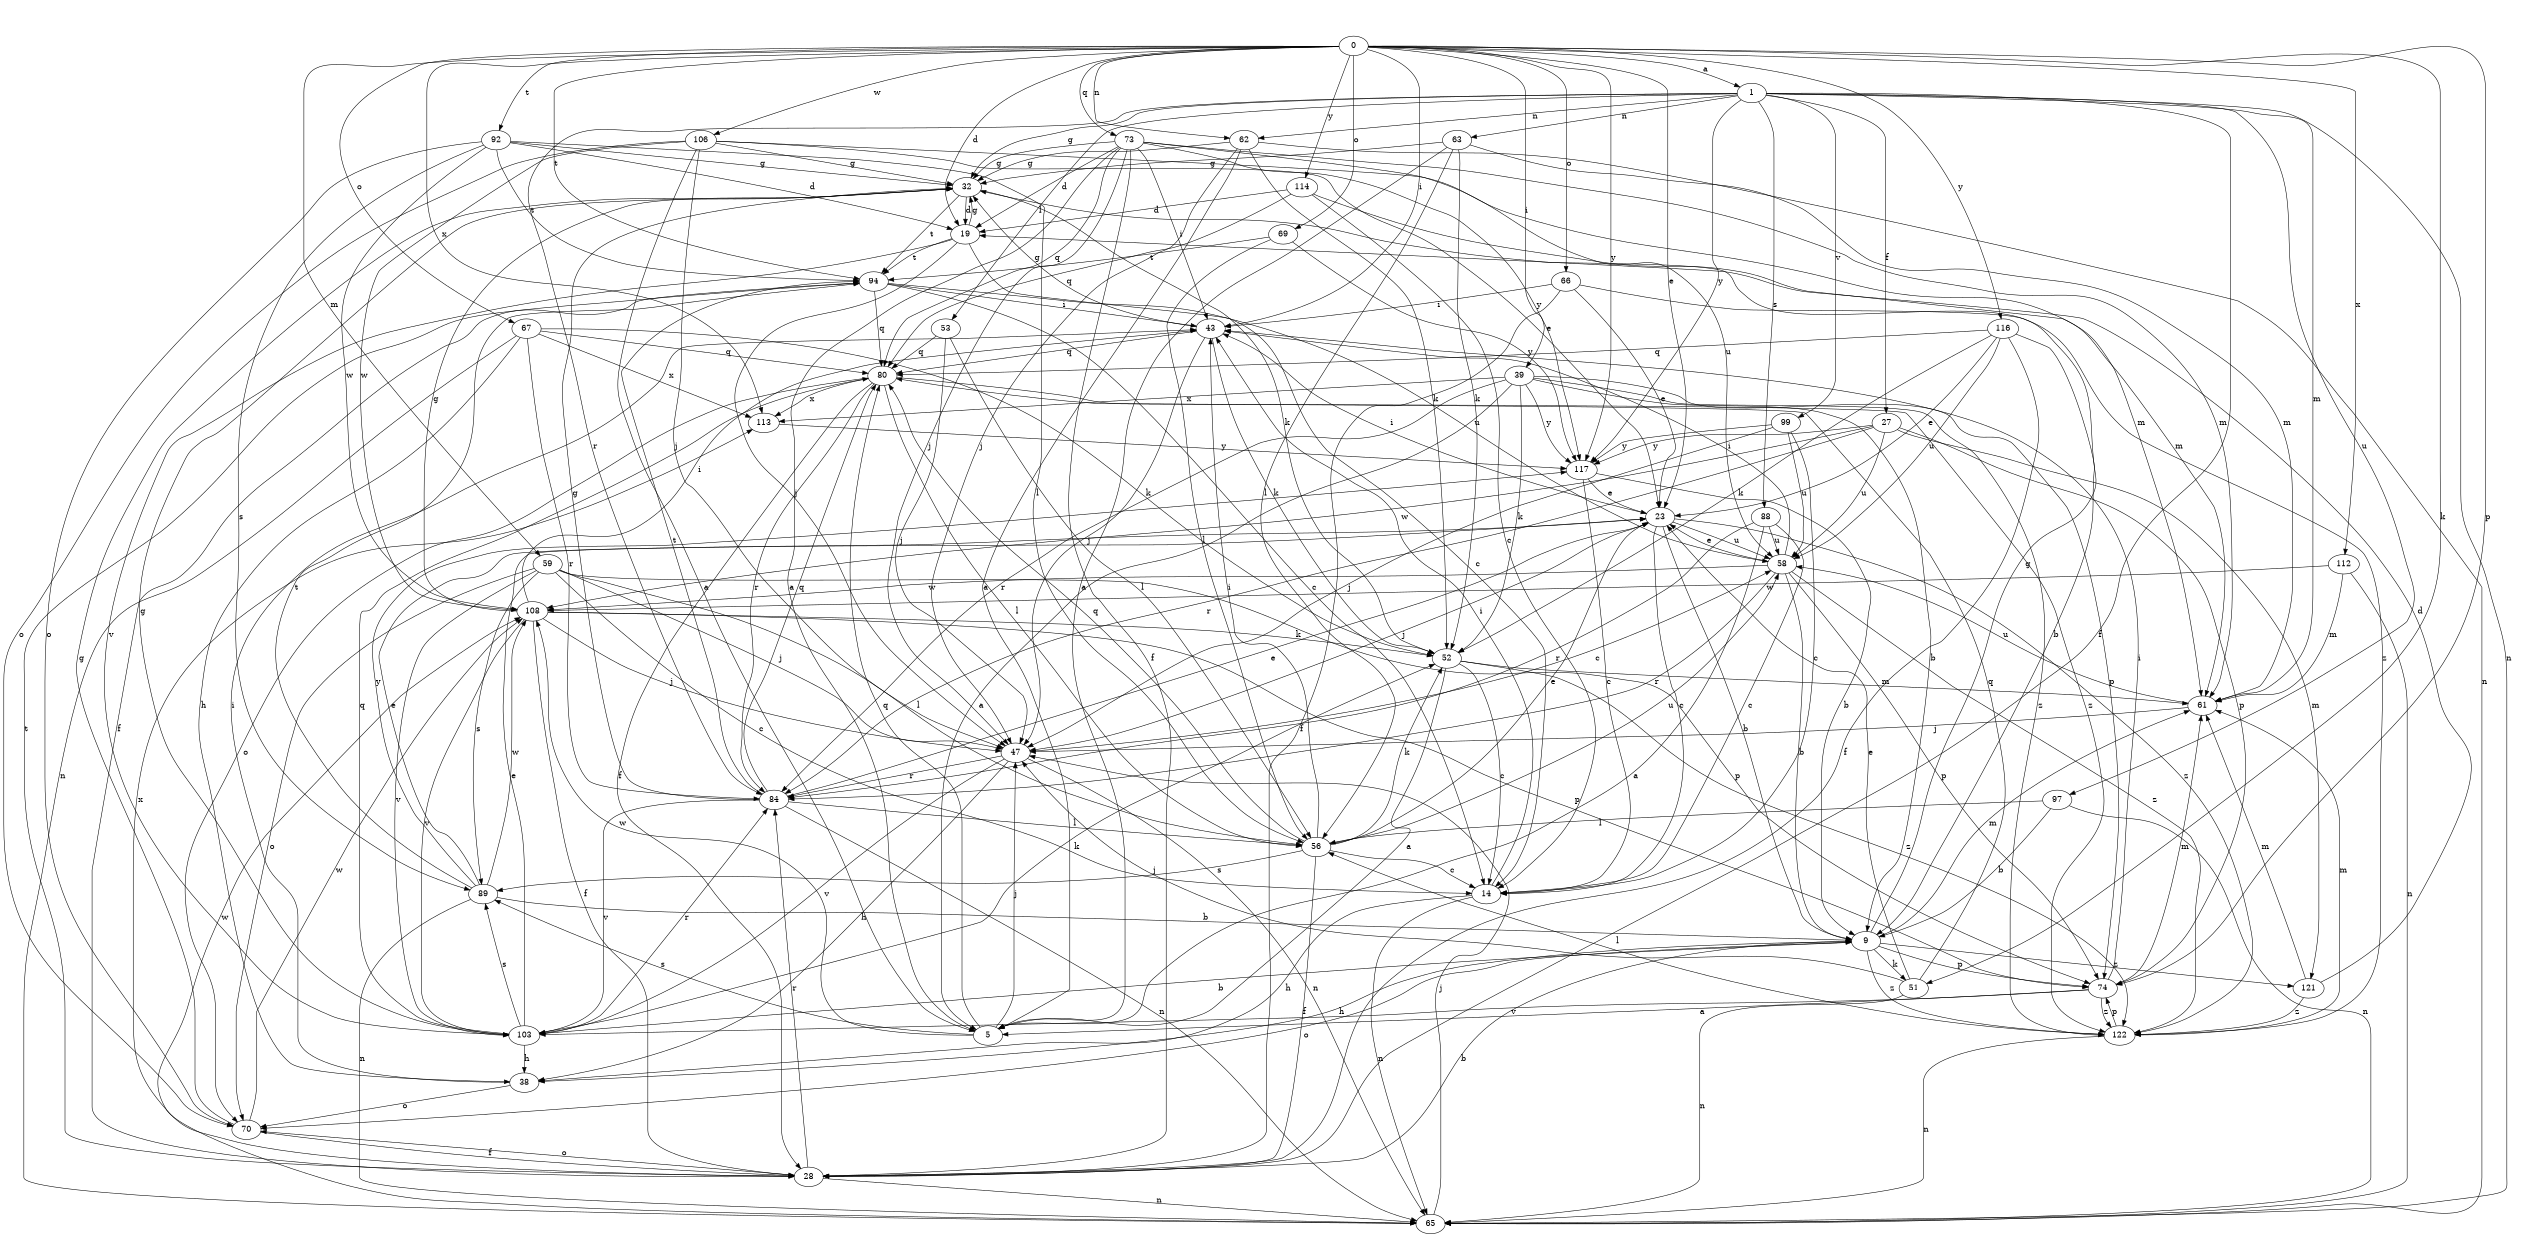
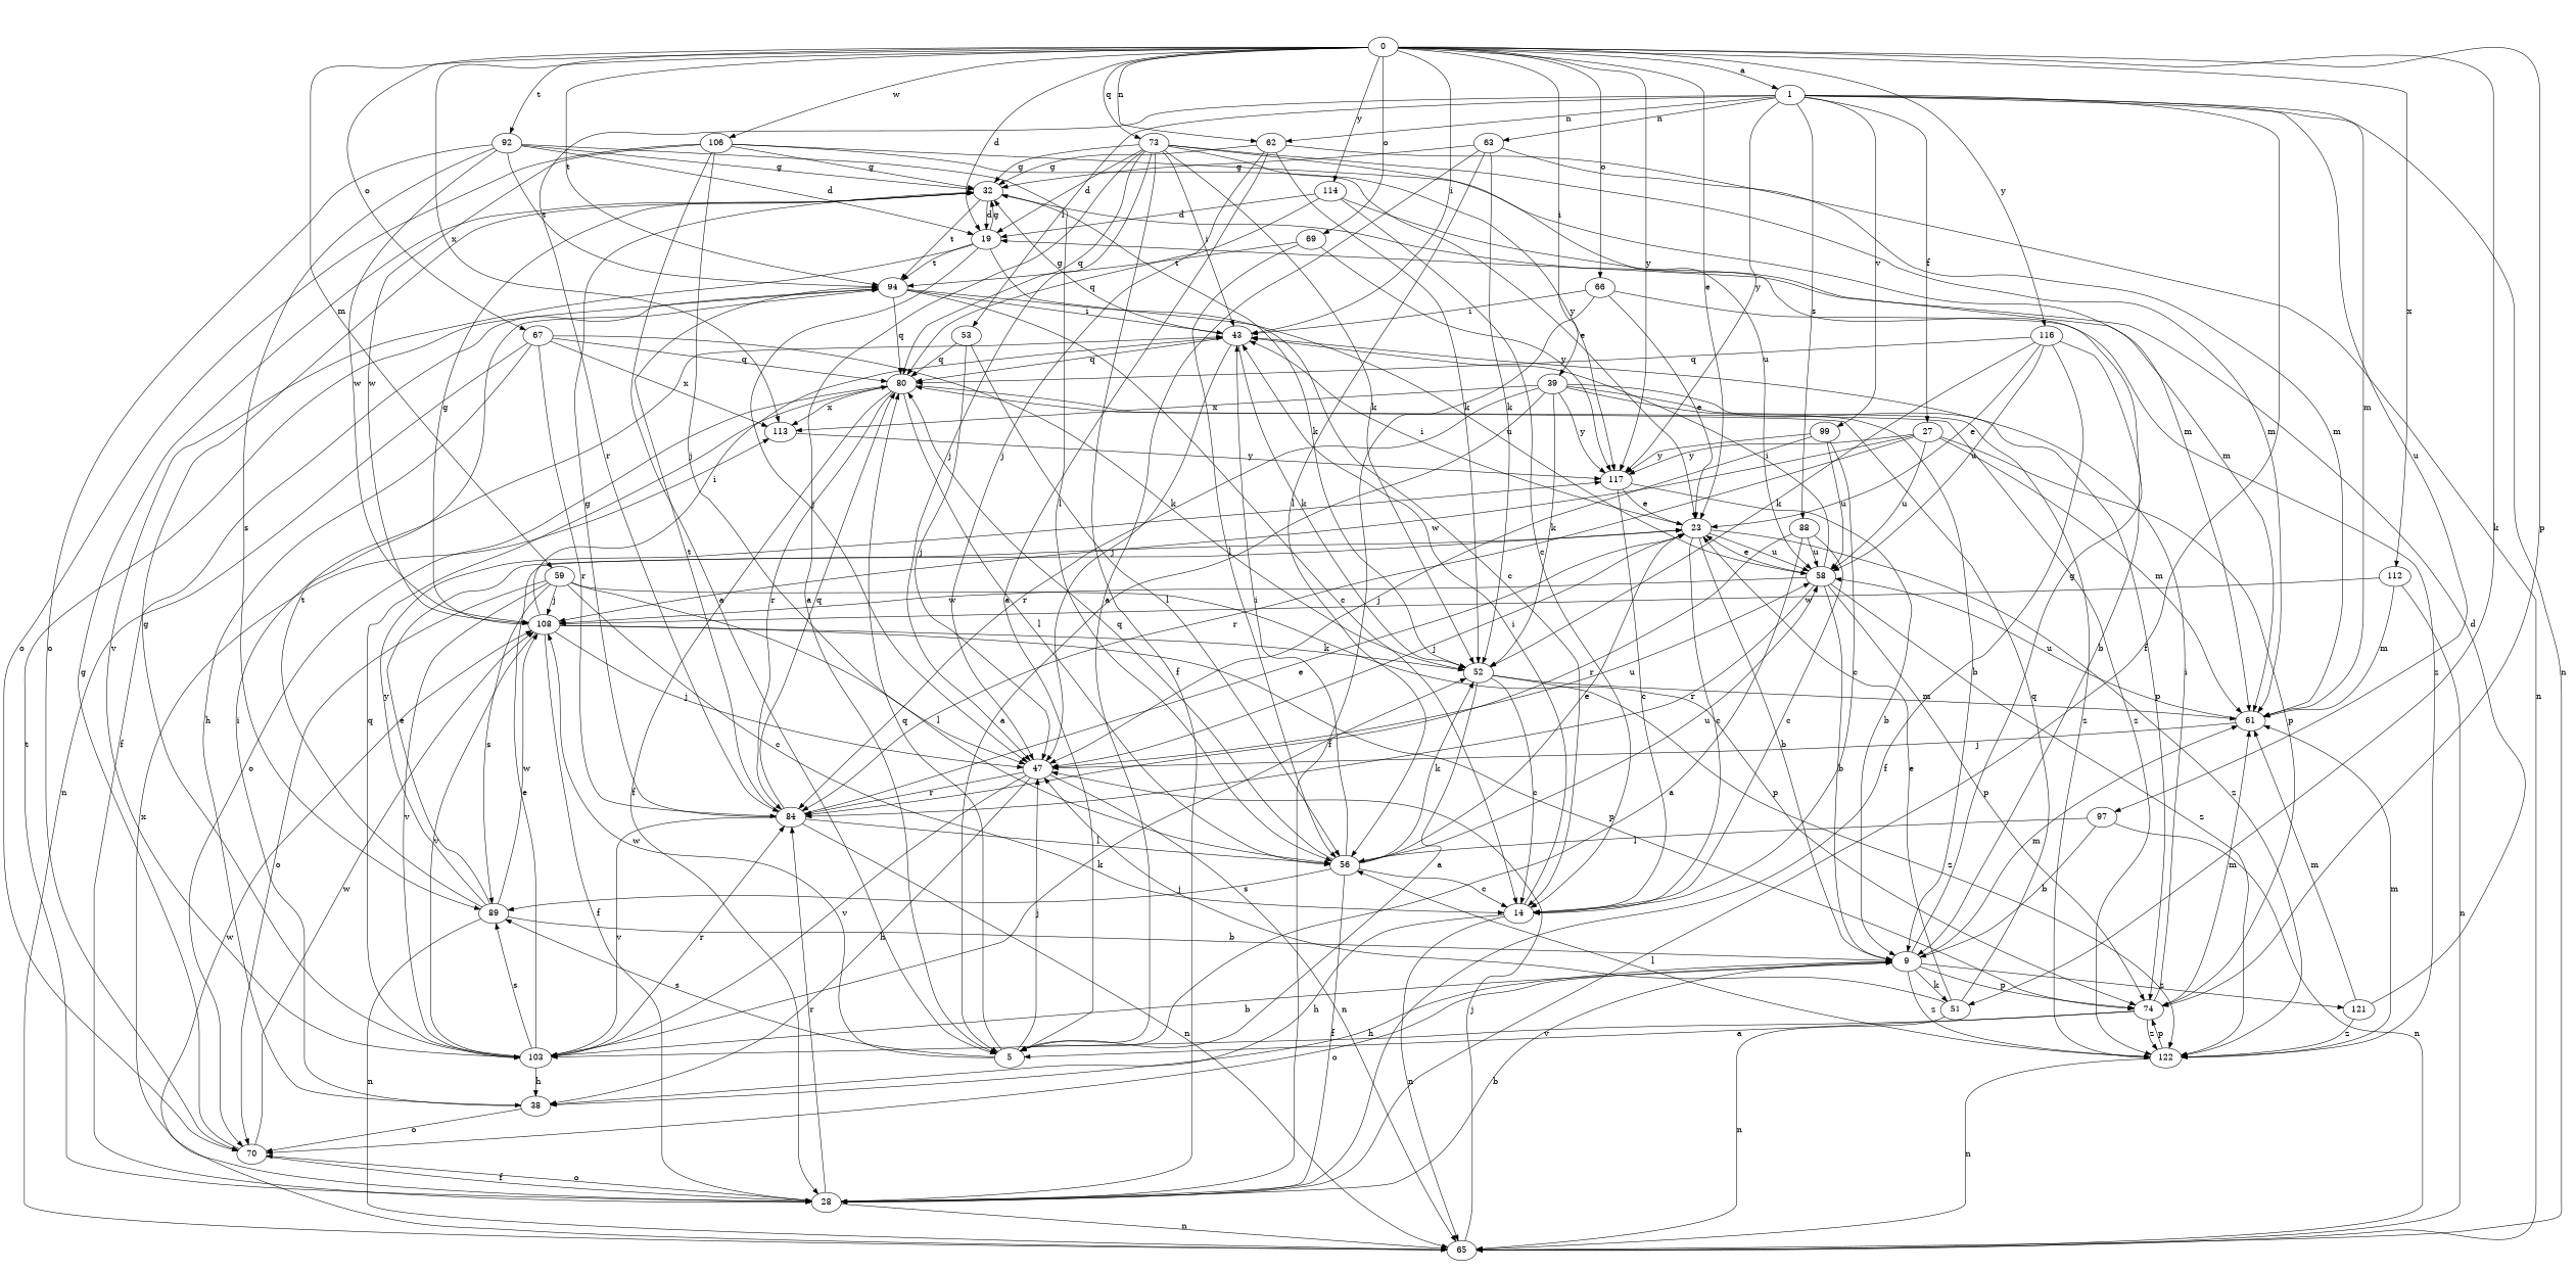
  strict digraph {
    0
    1
    19
    23
    39
    43
    51
    59
    62
    66
    67
    69
    74
    n14 [label=73]
    92
    94
    106
    112
    113
    114
    116
    117
    27
    28
    32
    53
    61
    63
    65
    84
    88
    97
    99
    47
    14
    103
    9
    122
    n39 [label=58]
    5
    52
    80
    89
    70
    56
    38
    108
    121
    0 -> 1 [label=a]
    0 -> 19 [label=d]
    0 -> 23 [label=e]
    0 -> 39 [label=i]
    0 -> 43 [label=i]
    0 -> 51 [label=k]
    0 -> 59 [label=m]
    0 -> 62 [label=n]
    0 -> 66 [label=o]
    0 -> 67 [label=o]
    0 -> 69 [label=o]
    0 -> 74 [label=p]
    0 -> n14 [label=q]
    0 -> 92 [label=t]
    0 -> 94 [label=t]
    0 -> 106 [label=w]
    0 -> 112 [label=x]
    0 -> 113 [label=x]
    0 -> 114 [label=y]
    0 -> 116 [label=y]
    0 -> 117 [label=y]
    1 -> 62 [label=n]
    1 -> 117 [label=y]
    1 -> 27 [label=f]
    1 -> 28 [label=f]
-   1 -> 32 [label=g]
    1 -> 53 [label=l]
    1 -> 61 [label=m]
    1 -> 63 [label=n]
    1 -> 65 [label=n]
    1 -> 84 [label=r]
    1 -> 88 [label=s]
    1 -> 97 [label=u]
    1 -> 99 [label=v]
    19 -> 94 [label=t]
    19 -> 32 [label=g]
    19 -> 47 [label=j]
    19 -> 14 [label=c]
    19 -> 103 [label=v]
    23 -> 43 [label=i]
    23 -> 47 [label=j]
    23 -> 14 [label=c]
    23 -> 9 [label=b]
    23 -> 122 [label=z]
    23 -> n39 [label=u]
    39 -> 74 [label=p]
    39 -> 113 [label=x]
    39 -> 117 [label=y]
    39 -> 84 [label=r]
    39 -> 9 [label=b]
    39 -> 122 [label=z]
    39 -> 5 [label=a]
    39 -> 52 [label=k]
    43 -> 32 [label=g]
    43 -> 47 [label=j]
    43 -> 52 [label=k]
    43 -> 80 [label=q]
    51 -> 23 [label=e]
    51 -> 65 [label=n]
    51 -> 47 [label=j]
    51 -> 80 [label=q]
    59 -> 74 [label=p]
-   59 -> 47 [label=j]
+   59 -> 108 [label=j]
    59 -> 14 [label=c]
    59 -> 103 [label=v]
    59 -> 89 [label=s]
    59 -> 70 [label=o]
    59 -> 56 [label=l]
    62 -> 32 [label=g]
    62 -> 65 [label=n]
    62 -> 47 [label=j]
    62 -> 5 [label=a]
    62 -> 52 [label=k]
    66 -> 23 [label=e]
    66 -> 43 [label=i]
    66 -> 28 [label=f]
    66 -> 122 [label=z]
    67 -> 113 [label=x]
    67 -> 65 [label=n]
    67 -> 84 [label=r]
    67 -> 52 [label=k]
    67 -> 80 [label=q]
    67 -> 38 [label=h]
    69 -> 94 [label=t]
    69 -> 117 [label=y]
    69 -> 56 [label=l]
    74 -> 43 [label=i]
    74 -> 61 [label=m]
    74 -> 103 [label=v]
    74 -> 122 [label=z]
    74 -> 5 [label=a]
    n14 -> 19 [label=d]
    n14 -> 43 [label=i]
    n14 -> 117 [label=y]
    n14 -> 28 [label=f]
    n14 -> 32 [label=g]
    n14 -> 61 [label=m]
    n14 -> 47 [label=j]
    n14 -> n39 [label=u]
    n14 -> 5 [label=a]
+   n14 -> 52 [label=k]
    n14 -> 80 [label=q]
    92 -> 19 [label=d]
    92 -> 94 [label=t]
    92 -> 32 [label=g]
    92 -> 89 [label=s]
    92 -> 70 [label=o]
    92 -> 56 [label=l]
    92 -> 108 [label=w]
    94 -> 43 [label=i]
    94 -> 28 [label=f]
    94 -> 14 [label=c]
    94 -> n39 [label=u]
    94 -> 80 [label=q]
    106 -> 23 [label=e]
    106 -> 32 [label=g]
    106 -> 61 [label=m]
    106 -> 47 [label=j]
    106 -> 5 [label=a]
    106 -> 70 [label=o]
    106 -> 108 [label=w]
    112 -> 61 [label=m]
    112 -> 65 [label=n]
    112 -> 108 [label=w]
    113 -> 117 [label=y]
    114 -> 19 [label=d]
    114 -> 61 [label=m]
    114 -> 14 [label=c]
    114 -> 80 [label=q]
    116 -> 23 [label=e]
    116 -> 28 [label=f]
    116 -> 9 [label=b]
    116 -> n39 [label=u]
    116 -> 52 [label=k]
    116 -> 80 [label=q]
    117 -> 23 [label=e]
    117 -> 14 [label=c]
    117 -> 9 [label=b]
    27 -> 74 [label=p]
    27 -> 117 [label=y]
-   27 -> 121 [label=m]
+   27 -> 61 [label=m]
    27 -> 84 [label=r]
    27 -> n39 [label=u]
    27 -> 108 [label=w]
    28 -> 94 [label=t]
    28 -> 113 [label=x]
    28 -> 65 [label=n]
    28 -> 84 [label=r]
    28 -> 9 [label=b]
    28 -> 70 [label=o]
    32 -> 19 [label=d]
    32 -> 94 [label=t]
    32 -> 52 [label=k]
    53 -> 47 [label=j]
    53 -> 80 [label=q]
    53 -> 56 [label=l]
    61 -> 47 [label=j]
    61 -> n39 [label=u]
    63 -> 32 [label=g]
    63 -> 61 [label=m]
    63 -> 5 [label=a]
    63 -> 52 [label=k]
    63 -> 56 [label=l]
    65 -> 47 [label=j]
    65 -> 108 [label=w]
    84 -> 23 [label=e]
    84 -> 94 [label=t]
    84 -> 32 [label=g]
    84 -> 65 [label=n]
    84 -> 103 [label=v]
    84 -> 80 [label=q]
    84 -> 56 [label=l]
    88 -> 84 [label=r]
    88 -> 14 [label=c]
    88 -> n39 [label=u]
    88 -> 5 [label=a]
    97 -> 65 [label=n]
    97 -> 9 [label=b]
    97 -> 56 [label=l]
    99 -> 117 [label=y]
    99 -> 47 [label=j]
    99 -> 14 [label=c]
    99 -> n39 [label=u]
    47 -> 65 [label=n]
    47 -> 84 [label=r]
    47 -> 103 [label=v]
-   47 -> n39 [label=c]
+   47 -> n39 [label=u]
    47 -> 38 [label=h]
    14 -> 43 [label=i]
    14 -> 65 [label=n]
    14 -> 38 [label=h]
    103 -> 23 [label=e]
    103 -> 32 [label=g]
    103 -> 84 [label=r]
    103 -> 9 [label=b]
    103 -> 52 [label=k]
    103 -> 80 [label=q]
    103 -> 89 [label=s]
    103 -> 38 [label=h]
    9 -> 51 [label=k]
    9 -> 74 [label=p]
    9 -> 32 [label=g]
    9 -> 61 [label=m]
    9 -> 122 [label=z]
    9 -> 70 [label=o]
    9 -> 38 [label=h]
    9 -> 121 [label=z]
    122 -> 74 [label=p]
    122 -> 61 [label=m]
    122 -> 65 [label=n]
    122 -> 56 [label=l]
    n39 -> 23 [label=e]
    n39 -> 43 [label=i]
    n39 -> 74 [label=p]
    n39 -> 84 [label=r]
    n39 -> 9 [label=b]
    n39 -> 122 [label=z]
    n39 -> 108 [label=w]
    5 -> 47 [label=j]
    5 -> 80 [label=q]
    5 -> 89 [label=s]
    5 -> 108 [label=w]
    52 -> 61 [label=m]
    52 -> 14 [label=c]
    52 -> 122 [label=z]
    52 -> 5 [label=a]
    80 -> 113 [label=x]
    80 -> 28 [label=f]
    80 -> 84 [label=r]
    80 -> 122 [label=z]
    80 -> 70 [label=o]
    80 -> 56 [label=l]
    89 -> 23 [label=e]
    89 -> 94 [label=t]
    89 -> 117 [label=y]
    89 -> 65 [label=n]
    89 -> 9 [label=b]
    89 -> 108 [label=w]
    70 -> 28 [label=f]
    70 -> 32 [label=g]
    70 -> 108 [label=w]
    56 -> 23 [label=e]
    56 -> 43 [label=i]
    56 -> 28 [label=f]
    56 -> 14 [label=c]
    56 -> n39 [label=u]
    56 -> 52 [label=k]
    56 -> 80 [label=q]
    56 -> 89 [label=s]
    38 -> 43 [label=i]
    38 -> 70 [label=o]
    108 -> 43 [label=i]
    108 -> 74 [label=p]
    108 -> 28 [label=f]
    108 -> 32 [label=g]
    108 -> 47 [label=j]
    108 -> 103 [label=v]
    108 -> 52 [label=k]
    121 -> 19 [label=d]
    121 -> 61 [label=m]
    121 -> 122 [label=z]
  }
